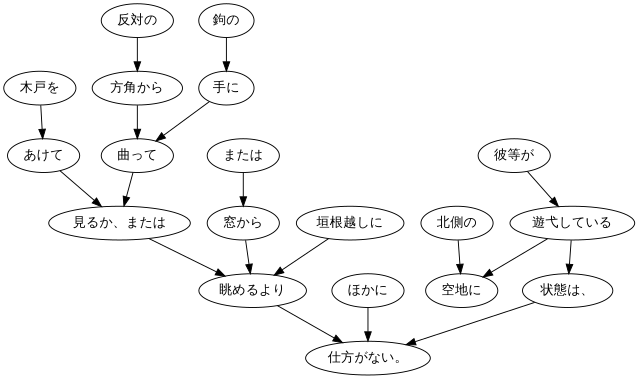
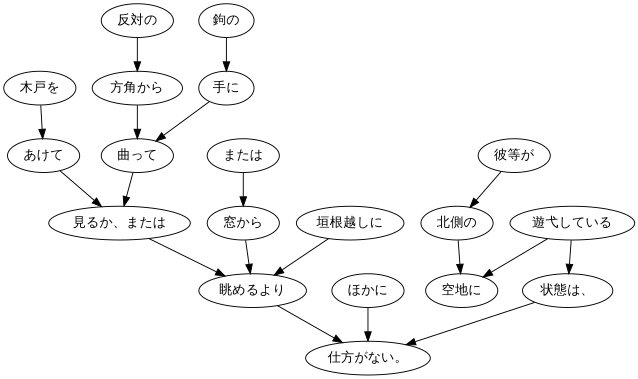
  digraph {
    n1 [label="北側の"]
    n2 [label="空地に"]
    n3 [label="遊弋している"]
    n4 [label="状態は、"]
    n5 [label="彼等が"]
    n6 [label="仕方がない。"]
    n7 [label="木戸を"]
    n8 [label="あけて"]
    n9 [label="見るか、または"]
    n10 [label="眺めるより"]
    n11 [label="反対の"]
    n12 [label="方角から"]
    n13 [label="曲って"]
    n14 [label="鉤の"]
    n15 [label="手に"]
    n16 [label="または"]
    n17 [label="窓から"]
    n18 [label="垣根越しに"]
    n19 [label="ほかに"]
    n1 -> n2
    n3 -> n2
    n3 -> n4
    n4 -> n6
-   n5 -> n3
+   n5 -> n1
    n7 -> n8
    n8 -> n9
    n9 -> n10
    n10 -> n6
    n11 -> n12
    n12 -> n13
    n13 -> n9
    n14 -> n15
    n15 -> n13
    n16 -> n17
    n17 -> n10
    n18 -> n10
    n19 -> n6
  }
